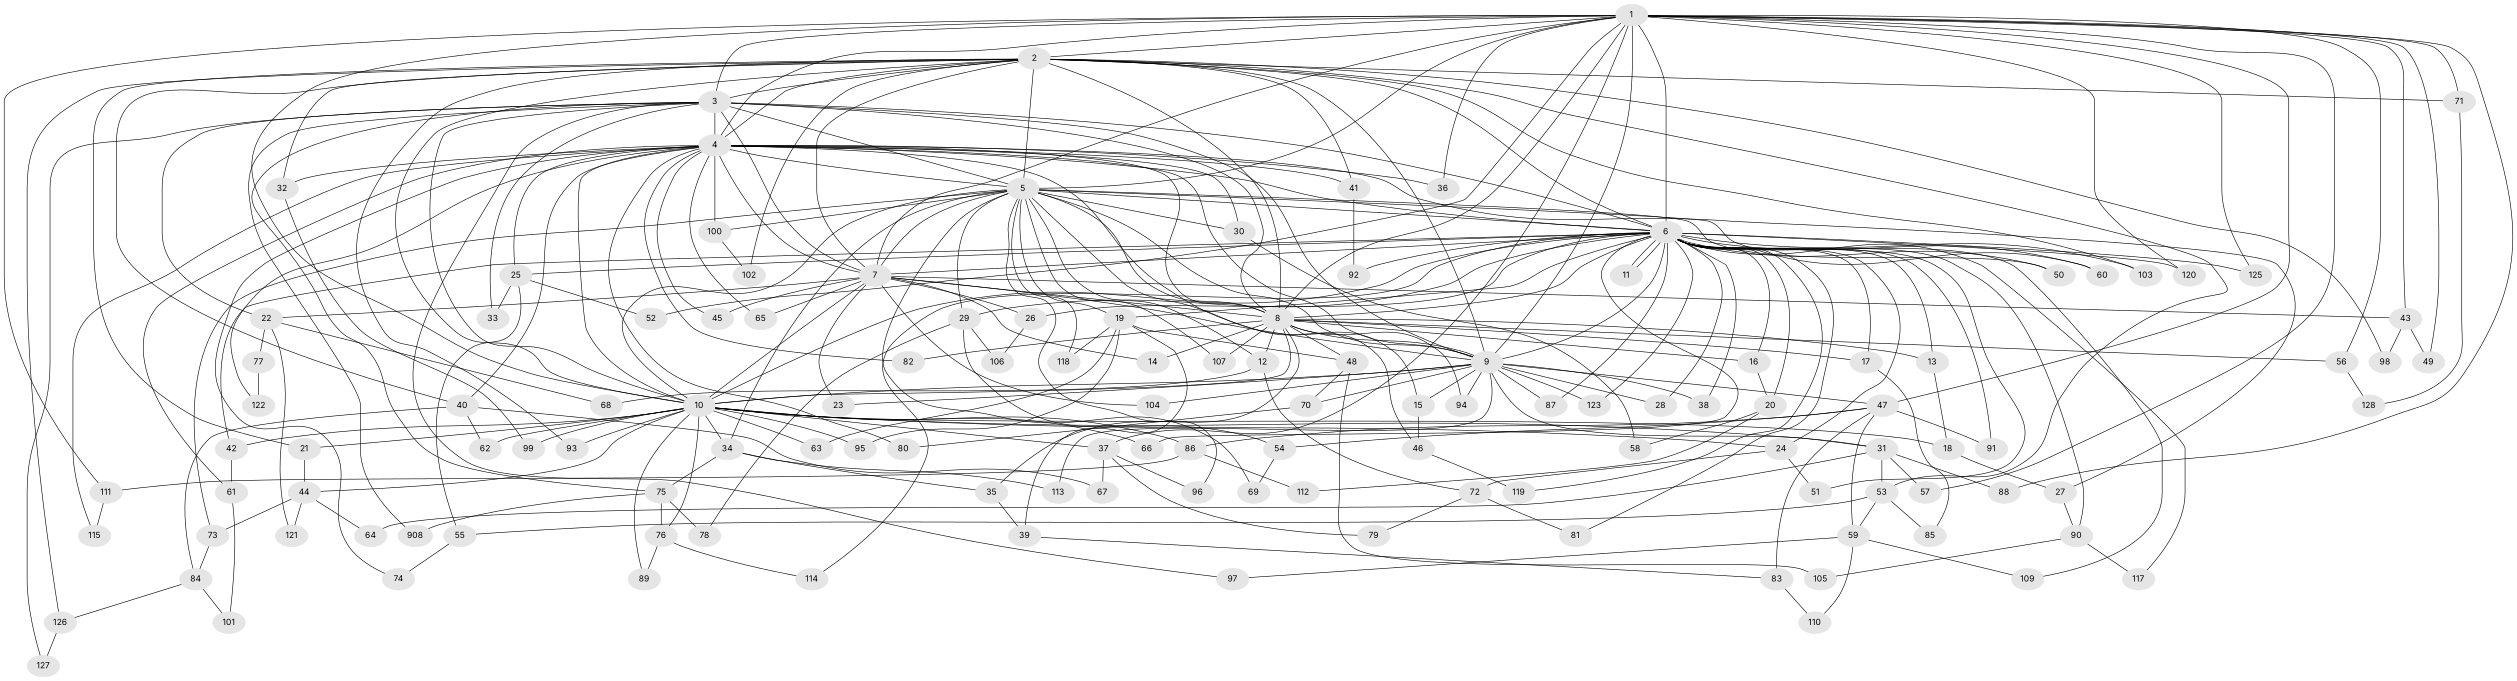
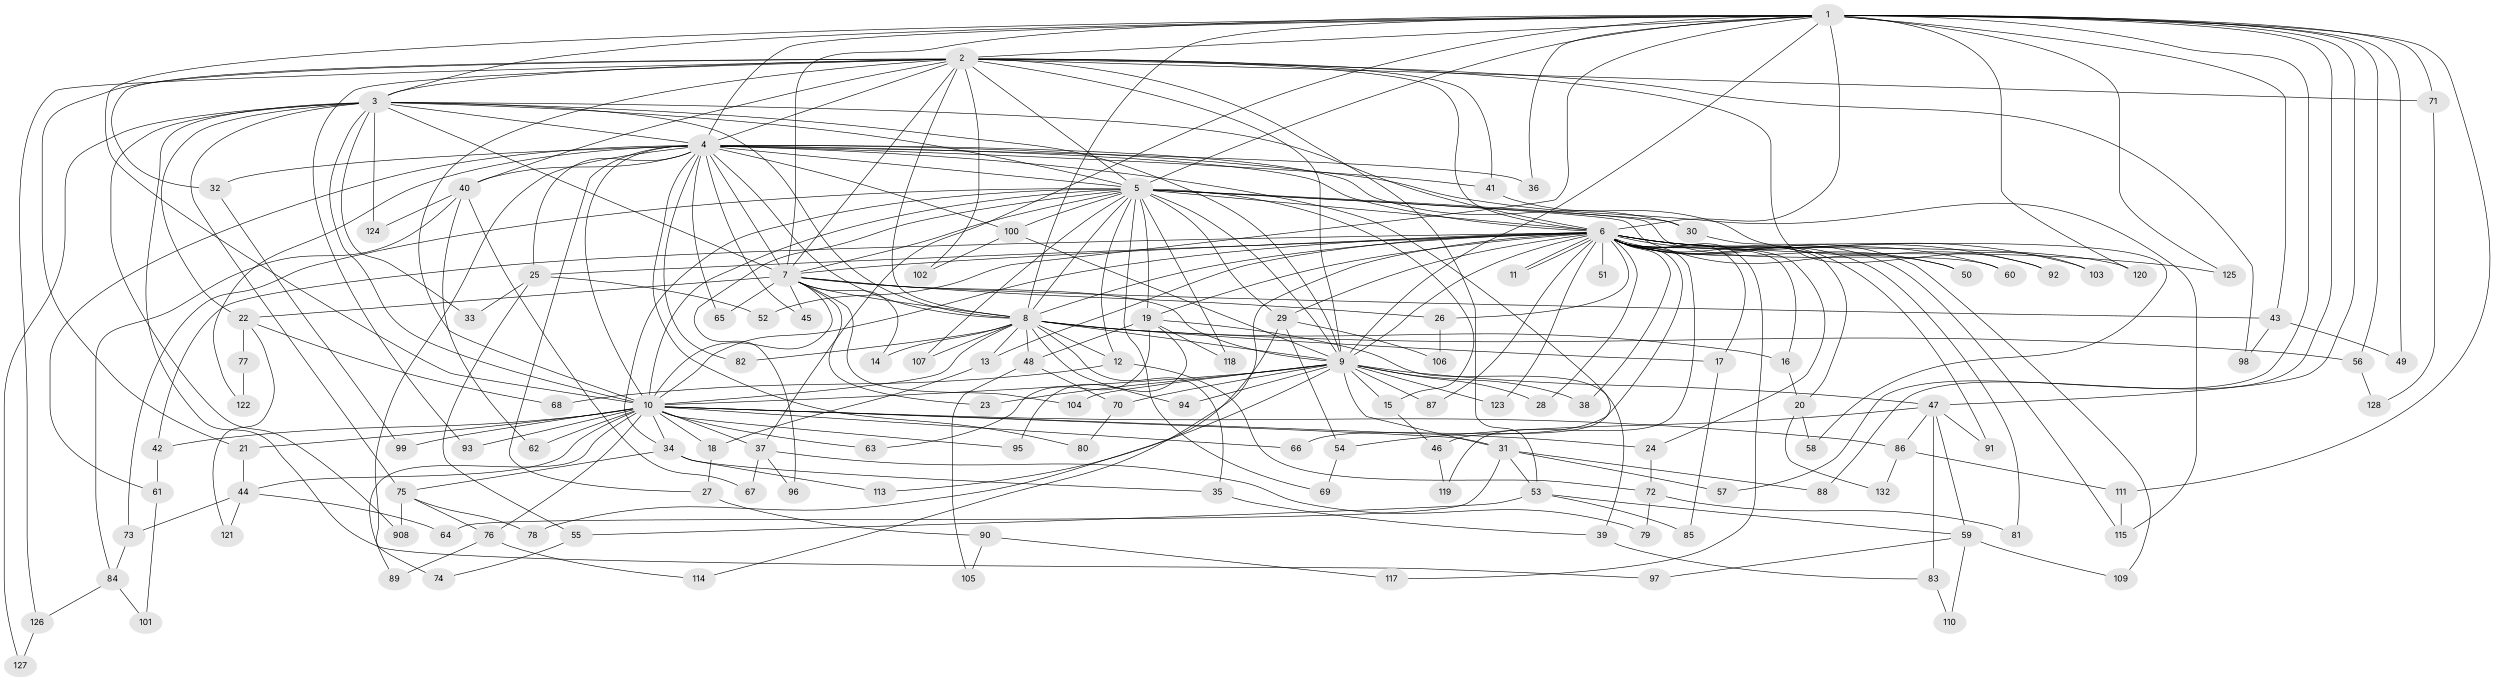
  graph {
    fontname=Inter
    node [color=gray90 fontname=Inter style=filled]
    edge [fontname=Inter]
    1
    2
    3
    4
    5
    6
    7
    8
    9
    10
    36
    37
    43
    47
    49
    52
    56
    57
    71
    88
    111
    120
    125
    21
    32
    40
    41
    53
    93
    98
    102
    103
    126
    22
    33
    75
    97
    n38 [label=908]
+   124
    127
    25
    27
    30
    45
    46
    61
    65
    74
    80
    82
    100
    115
    122
    12
    15
    19
    29
    34
    50
    60
    69
    73
    96
    107
    118
    11
    13
    16
    17
    20
    24
    26
    28
    38
    42
    51
    66
    81
    87
    90
    91
    92
    109
    114
    117
    119
    123
    14
    23
    104
    35
    48
    94
    31
    70
    113
    18
    44
    62
    63
    76
    86
    89
    95
    99
    67
    79
    54
    83
    59
    128
    84
    85
    55
    68
    77
    121
    78
    58
    101
    72
    39
    106
-   112
+   112 [label=132]
    105
    64
    110
    1 -- 2
    1 -- 3
    1 -- 4
    1 -- 5
    1 -- 6
    1 -- 7
    1 -- 8
    1 -- 9
    1 -- 10
    1 -- 36
    1 -- 37
    1 -- 43
    1 -- 47
    1 -- 49
    1 -- 52
    1 -- 56
    1 -- 57
    1 -- 71
    1 -- 88
    1 -- 111
    1 -- 120
    1 -- 125
    2 -- 3
    2 -- 4
    2 -- 5
    2 -- 6
    2 -- 7
    2 -- 8
    2 -- 9
    2 -- 10
    2 -- 71
    2 -- 21
    2 -- 32
    2 -- 40
    2 -- 41
    2 -- 53
    2 -- 93
    2 -- 98
    2 -- 102
    2 -- 103
    2 -- 126
    3 -- 4
    3 -- 5
    3 -- 6
    3 -- 7
    3 -- 8
    3 -- 9
    3 -- 10
    3 -- 22
    3 -- 33
    3 -- 75
    3 -- 97
    3 -- n38
+   3 -- 124
    3 -- 127
    4 -- 5
    4 -- 6
    4 -- 7
    4 -- 8
-   4 -- 9
+   100 -- 9
    4 -- 10
    4 -- 36
    4 -- 32
    4 -- 40
    4 -- 41
    4 -- 25
    4 -- 27
    4 -- 30
    4 -- 45
    4 -- 46
    4 -- 61
    4 -- 65
    4 -- 74
    4 -- 80
    4 -- 82
    4 -- 100
    4 -- 115
    4 -- 122
    5 -- 6
    5 -- 7
    5 -- 8
    5 -- 9
    5 -- 10
    5 -- 30
    5 -- 100
    5 -- 12
    5 -- 15
    5 -- 19
    5 -- 29
    5 -- 34
    5 -- 50
    5 -- 60
    5 -- 69
    5 -- 73
    5 -- 96
    5 -- 107
    5 -- 118
    6 -- 7
    6 -- 8
    6 -- 9
    6 -- 10
    6 -- 120
    6 -- 125
    6 -- 103
    6 -- 25
    6 -- 19
    6 -- 29
    6 -- 50
    6 -- 60
    6 -- 11
    6 -- 11
    6 -- 13
    6 -- 16
    6 -- 17
    6 -- 20
    6 -- 24
    6 -- 26
    6 -- 28
    6 -- 38
    6 -- 42
    6 -- 51
    6 -- 66
    6 -- 81
    6 -- 87
-   6 -- 90
+   6 -- 115
    6 -- 91
    6 -- 92
    6 -- 109
    6 -- 114
    6 -- 117
    6 -- 119
    6 -- 123
    7 -- 8
    7 -- 9
    7 -- 10
    7 -- 43
    7 -- 22
    7 -- 45
    7 -- 65
    7 -- 26
    7 -- 14
    7 -- 23
    7 -- 104
    8 -- 9
    8 -- 10
    8 -- 56
    8 -- 82
    8 -- 12
    8 -- 107
    8 -- 13
    8 -- 16
    8 -- 17
    8 -- 14
    8 -- 35
    8 -- 48
    8 -- 94
    9 -- 10
    9 -- 47
    9 -- 15
    9 -- 28
    9 -- 38
    9 -- 87
    9 -- 123
    9 -- 23
    9 -- 104
    9 -- 94
    9 -- 31
    9 -- 70
    9 -- 113
    10 -- 37
    10 -- 21
    10 -- 93
    10 -- 34
    10 -- 24
    10 -- 42
    10 -- 66
    10 -- 31
    10 -- 18
    10 -- 44
    10 -- 62
    10 -- 63
    10 -- 76
    10 -- 86
    10 -- 89
    10 -- 95
    10 -- 99
    37 -- 96
    37 -- 67
    37 -- 79
    43 -- 49
    43 -- 98
    47 -- 91
    47 -- 86
    47 -- 54
    47 -- 83
    47 -- 59
    56 -- 128
    71 -- 128
    111 -- 115
    21 -- 44
    32 -- 99
+   40 -- 124
    40 -- 62
    40 -- 67
    40 -- 84
    41 -- 92
    53 -- 59
    53 -- 85
    53 -- 55
    126 -- 127
    22 -- 68
    22 -- 77
    22 -- 121
    75 -- n38
    75 -- 76
    75 -- 78
    25 -- 52
    25 -- 33
    25 -- 55
    27 -- 90
    30 -- 58
    46 -- 119
    61 -- 101
    100 -- 102
    12 -- 68
    12 -- 72
    15 -- 46
    19 -- 118
    19 -- 48
    19 -- 63
    19 -- 95
    19 -- 39
    29 -- 54
    29 -- 78
    29 -- 106
    34 -- 75
    34 -- 35
    34 -- 113
    73 -- 84
    13 -- 18
    16 -- 20
    17 -- 85
    20 -- 58
    20 -- 112
-   24 -- 51
    24 -- 72
    26 -- 106
    42 -- 61
    90 -- 117
    90 -- 105
    35 -- 39
    48 -- 70
    48 -- 105
    31 -- 57
    31 -- 88
    31 -- 53
    31 -- 64
    70 -- 80
    18 -- 27
    44 -- 73
    44 -- 121
    44 -- 64
    76 -- 114
    76 -- 89
    86 -- 111
    86 -- 112
    54 -- 69
    83 -- 110
    59 -- 97
    59 -- 109
    59 -- 110
    84 -- 126
    84 -- 101
    55 -- 74
    77 -- 122
    72 -- 81
    72 -- 79
    39 -- 83
  }
